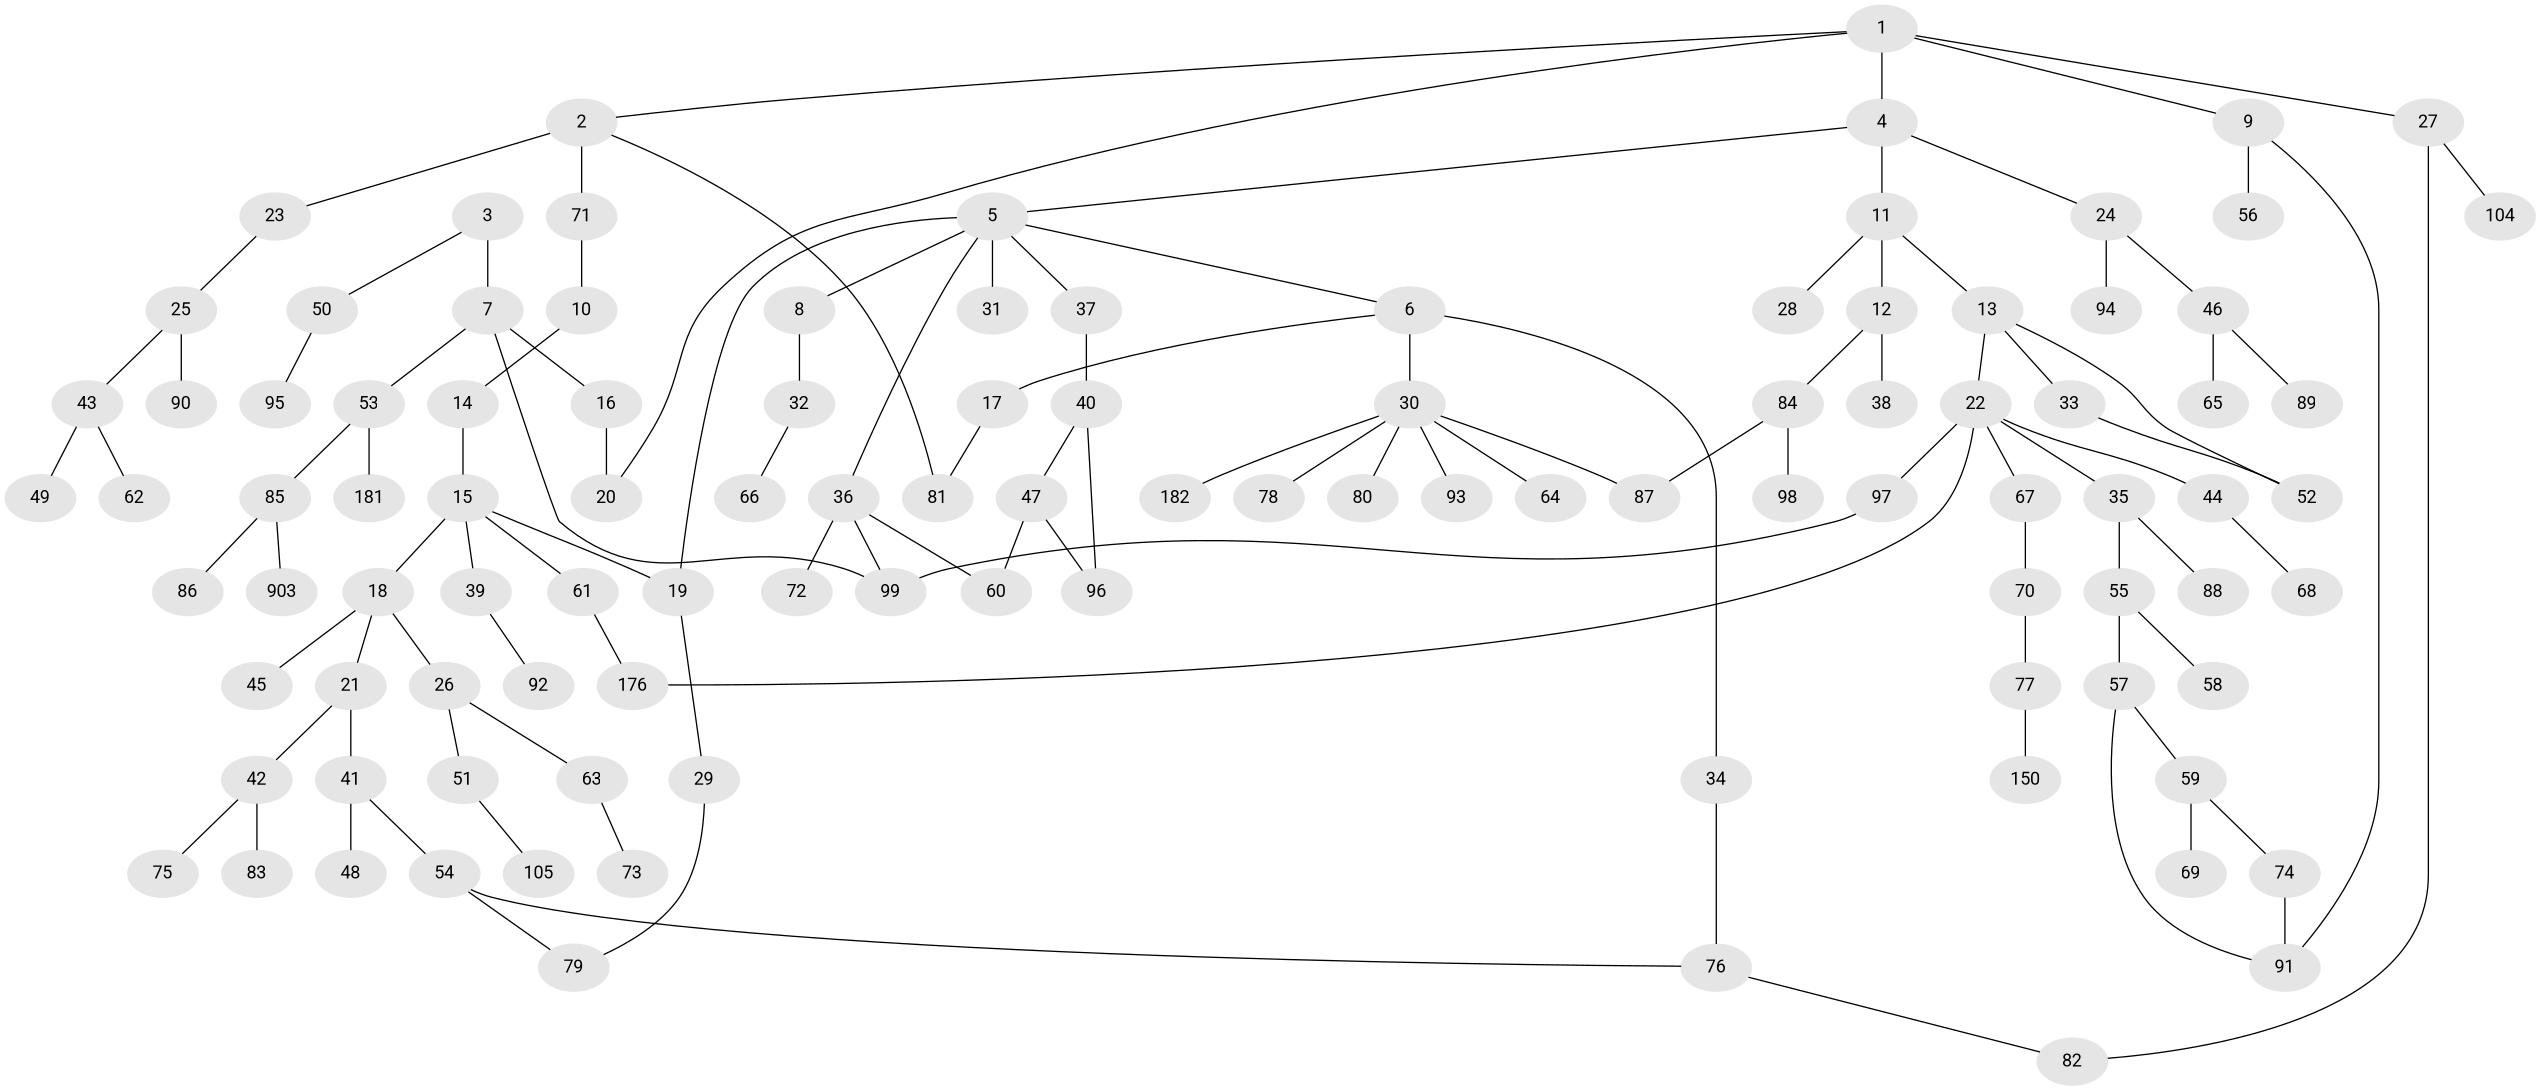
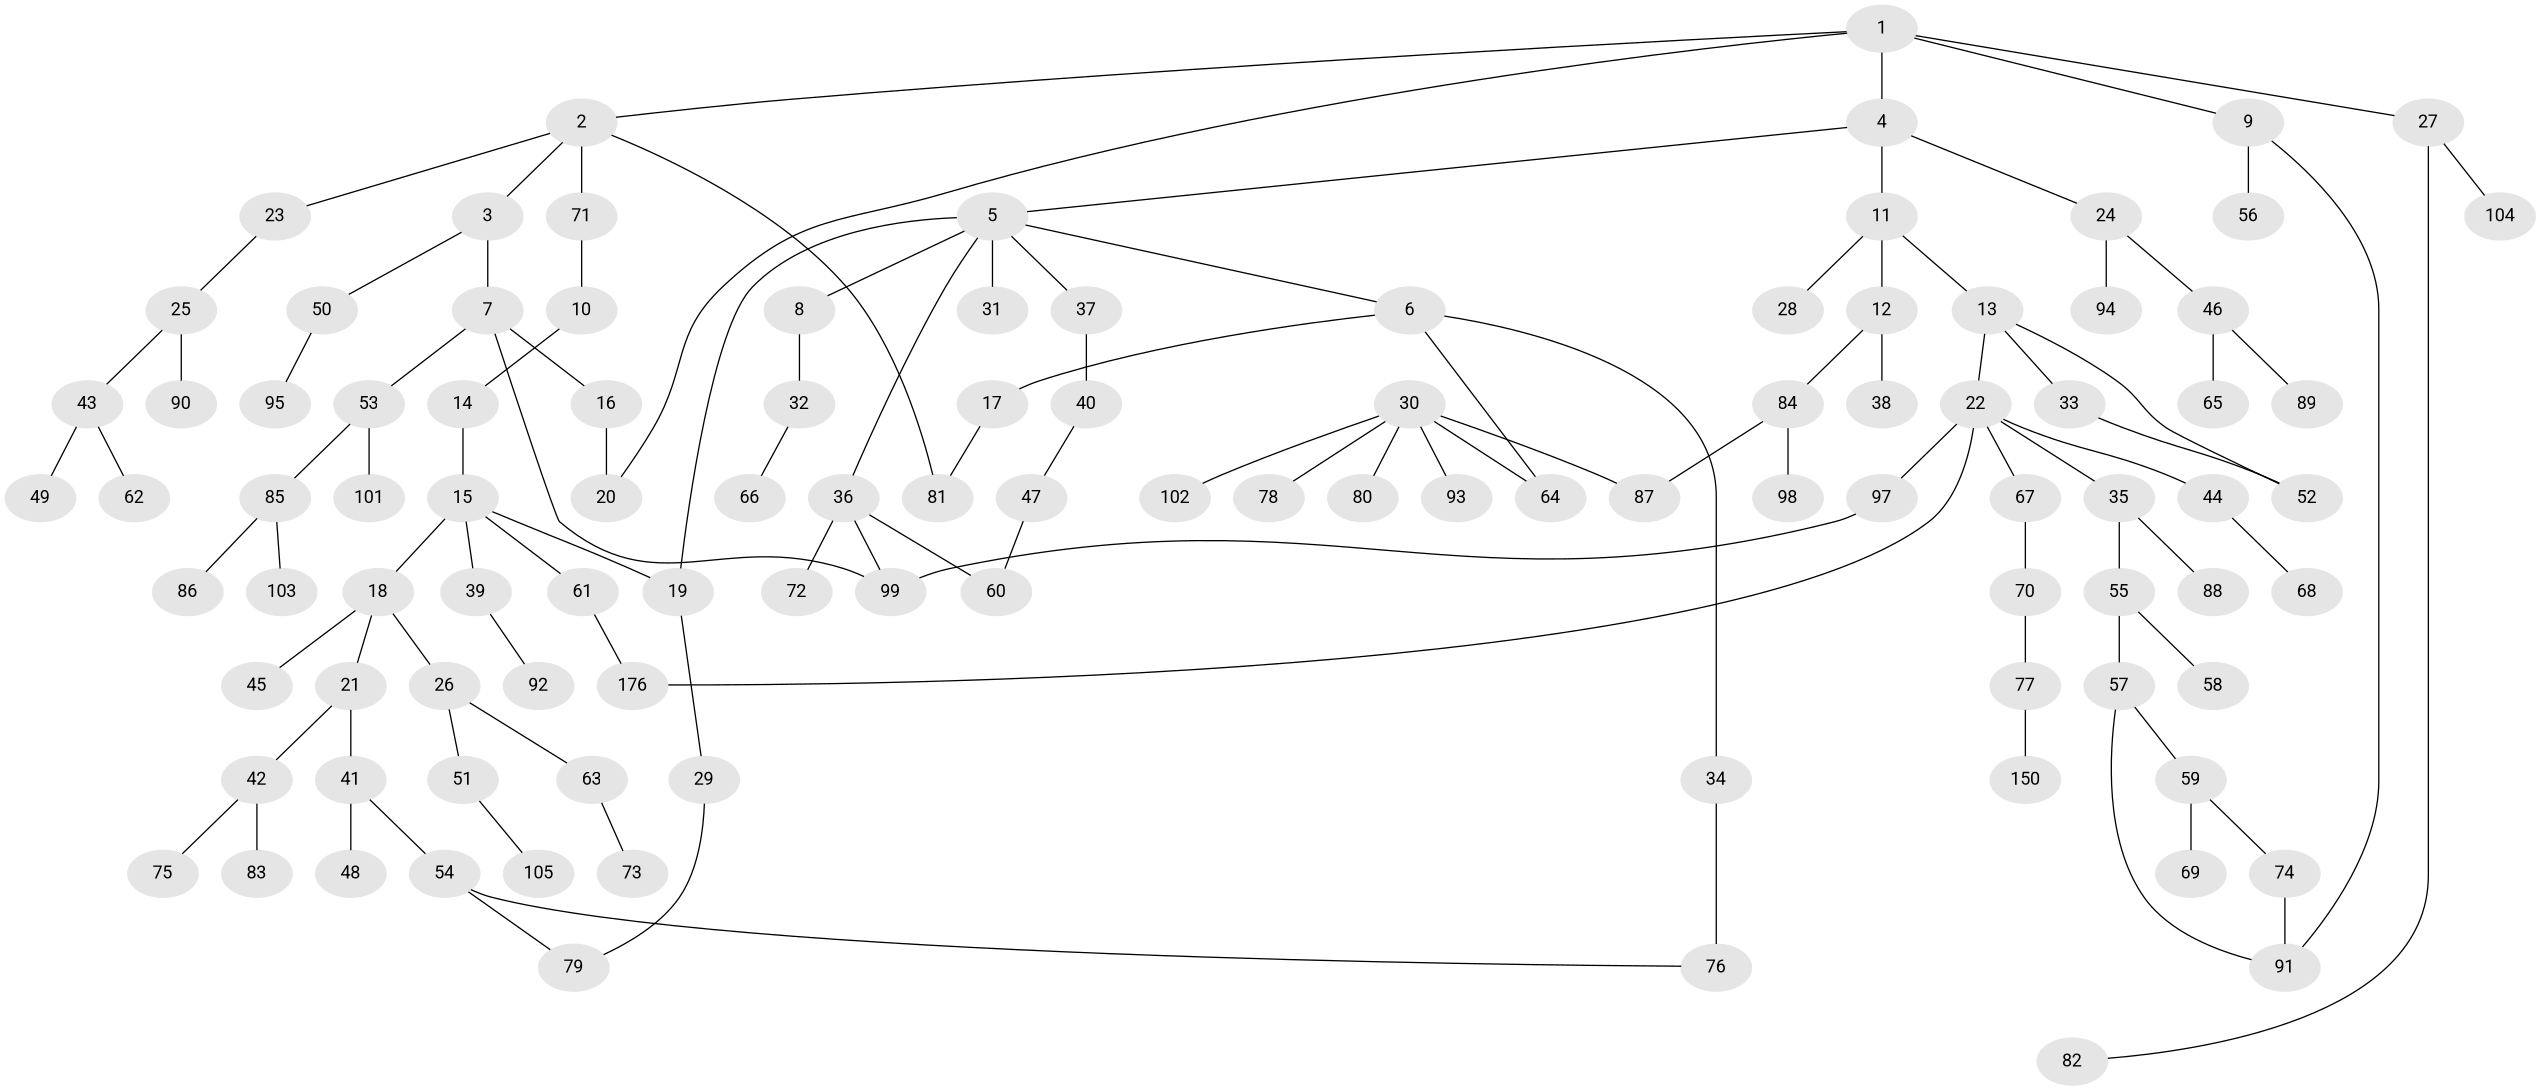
  graph {
    fontname=Roboto
    node [color=gray90 fontname=Roboto style=filled]
    edge [fontname=Roboto]
    1
    2
    4
    9
    20
    27
    3
    23
    71
    81
    5
    11
    24
    56
    91
    82
    104
    7
    50
    25
    10
    16
    53
    99
    95
    6
    8
    19
    31
    36
    37
    12
    13
    28
    46
    94
    17
    30
    34
    32
    29
    60
    72
    40
    64
    78
    80
    87
    93
-   102 [label=182]
+   102
    76
    14
    85
-   101 [label=181]
+   101
    66
    15
    38
    84
    22
    33
    52
    98
    35
    44
    67
    97
    n67 [label=176]
    18
    39
    61
    21
    26
    45
    92
    41
    42
    51
    63
    79
    48
    54
    75
    83
    55
    88
    68
    70
    43
    90
    65
    89
    49
    62
    105
    73
    57
    58
    47
-   96
    86
-   103 [label=903]
+   103
    59
    69
    74
    77
    n106 [label=150]
    1 -- 2
    1 -- 4
    1 -- 9
    1 -- 20
    1 -- 27
+   2 -- 3
    2 -- 23
    2 -- 71
    2 -- 81
    4 -- 5
    4 -- 11
    4 -- 24
    9 -- 56
    9 -- 91
    27 -- 82
    27 -- 104
    3 -- 7
    3 -- 50
    23 -- 25
    71 -- 10
    5 -- 6
    5 -- 8
    5 -- 19
    5 -- 31
    5 -- 36
    5 -- 37
    11 -- 12
    11 -- 13
    11 -- 28
    24 -- 46
    24 -- 94
    7 -- 16
    7 -- 53
    7 -- 99
    50 -- 95
    25 -- 43
    25 -- 90
    10 -- 14
    16 -- 20
    53 -- 85
    53 -- 101
    6 -- 17
-   6 -- 30
+   6 -- 64
    6 -- 34
    8 -- 32
    19 -- 29
    36 -- 99
    36 -- 60
    36 -- 72
    37 -- 40
    12 -- 38
    12 -- 84
    13 -- 22
    13 -- 33
    13 -- 52
    46 -- 65
    46 -- 89
    17 -- 81
    30 -- 64
    30 -- 78
    30 -- 80
    30 -- 87
    30 -- 93
    30 -- 102
    34 -- 76
    32 -- 66
    29 -- 79
    40 -- 47
-   40 -- 96
-   76 -- 82
    14 -- 15
    85 -- 86
    85 -- 103
    15 -- 19
    15 -- 18
    15 -- 39
    15 -- 61
    84 -- 87
    84 -- 98
    22 -- 35
    22 -- 44
    22 -- 67
    22 -- 97
    22 -- n67
    33 -- 52
    35 -- 55
    35 -- 88
    44 -- 68
    67 -- 70
    97 -- 99
    18 -- 21
    18 -- 26
    18 -- 45
    39 -- 92
    61 -- n67
    21 -- 41
    21 -- 42
    26 -- 51
    26 -- 63
    41 -- 48
    41 -- 54
    42 -- 75
    42 -- 83
    51 -- 105
    63 -- 73
    54 -- 76
    54 -- 79
    55 -- 57
    55 -- 58
    70 -- 77
    43 -- 49
    43 -- 62
    57 -- 91
    57 -- 59
    47 -- 60
-   47 -- 96
    59 -- 69
    59 -- 74
    74 -- 91
    77 -- n106
  }
